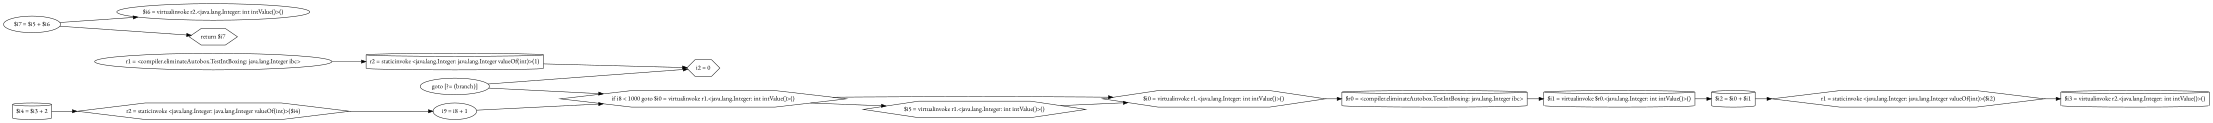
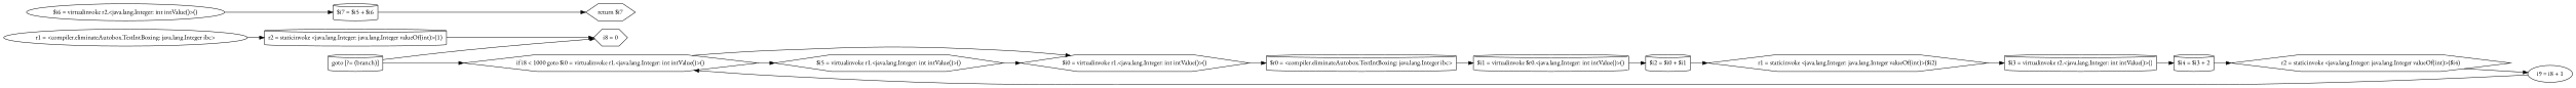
  digraph {
    fontname="EB Garamond"
    rankdir=LR
    node [fontname="EB Garamond" shape=cylinder]
    edge [fontname="EB Garamond"]
    "r1 = <compiler.eliminateAutobox.TestIntBoxing: java.lang.Integer ibc>" [shape=ellipse]
    "r2 = staticinvoke <java.lang.Integer: java.lang.Integer valueOf(int)>(1)"
-   "i8 = 0" [shape=hexagon label="i2 = 0"]
-   "goto [?= (branch)]" [shape=ellipse]
+   "i8 = 0" [shape=hexagon]
+   "goto [?= (branch)]"
    "if i8 < 1000 goto $i0 = virtualinvoke r1.<java.lang.Integer: int intValue()>()" [shape=hexagon]
    "$i0 = virtualinvoke r1.<java.lang.Integer: int intValue()>()" [shape=hexagon]
    "$i5 = virtualinvoke r1.<java.lang.Integer: int intValue()>()" [shape=hexagon]
    "$r0 = <compiler.eliminateAutobox.TestIntBoxing: java.lang.Integer ibc>"
    "$i1 = virtualinvoke $r0.<java.lang.Integer: int intValue()>()"
    "$i2 = $i0 + $i1"
    "r1 = staticinvoke <java.lang.Integer: java.lang.Integer valueOf(int)>($i2)" [shape=hexagon]
    "$i3 = virtualinvoke r2.<java.lang.Integer: int intValue()>()"
    "$i4 = $i3 + 2"
    "r2 = staticinvoke <java.lang.Integer: java.lang.Integer valueOf(int)>($i4)" [shape=hexagon]
    n15 [label="i9 = i8 + 1" shape=ellipse]
    "$i6 = virtualinvoke r2.<java.lang.Integer: int intValue()>()" [shape=ellipse]
-   "$i7 = $i5 + $i6" [shape=ellipse]
+   "$i7 = $i5 + $i6"
    "return $i7" [shape=hexagon]
    "r1 = <compiler.eliminateAutobox.TestIntBoxing: java.lang.Integer ibc>" -> "r2 = staticinvoke <java.lang.Integer: java.lang.Integer valueOf(int)>(1)"
    "r2 = staticinvoke <java.lang.Integer: java.lang.Integer valueOf(int)>(1)" -> "i8 = 0"
    "goto [?= (branch)]" -> "i8 = 0"
    "goto [?= (branch)]" -> "if i8 < 1000 goto $i0 = virtualinvoke r1.<java.lang.Integer: int intValue()>()"
    "if i8 < 1000 goto $i0 = virtualinvoke r1.<java.lang.Integer: int intValue()>()" -> "$i0 = virtualinvoke r1.<java.lang.Integer: int intValue()>()"
    "if i8 < 1000 goto $i0 = virtualinvoke r1.<java.lang.Integer: int intValue()>()" -> "$i5 = virtualinvoke r1.<java.lang.Integer: int intValue()>()"
    "$i0 = virtualinvoke r1.<java.lang.Integer: int intValue()>()" -> "$r0 = <compiler.eliminateAutobox.TestIntBoxing: java.lang.Integer ibc>"
    "$i5 = virtualinvoke r1.<java.lang.Integer: int intValue()>()" -> "$i0 = virtualinvoke r1.<java.lang.Integer: int intValue()>()"
    "$r0 = <compiler.eliminateAutobox.TestIntBoxing: java.lang.Integer ibc>" -> "$i1 = virtualinvoke $r0.<java.lang.Integer: int intValue()>()"
    "$i1 = virtualinvoke $r0.<java.lang.Integer: int intValue()>()" -> "$i2 = $i0 + $i1"
    "$i2 = $i0 + $i1" -> "r1 = staticinvoke <java.lang.Integer: java.lang.Integer valueOf(int)>($i2)"
    "r1 = staticinvoke <java.lang.Integer: java.lang.Integer valueOf(int)>($i2)" -> "$i3 = virtualinvoke r2.<java.lang.Integer: int intValue()>()"
+   "$i3 = virtualinvoke r2.<java.lang.Integer: int intValue()>()" -> "$i4 = $i3 + 2"
    "$i4 = $i3 + 2" -> "r2 = staticinvoke <java.lang.Integer: java.lang.Integer valueOf(int)>($i4)"
    "r2 = staticinvoke <java.lang.Integer: java.lang.Integer valueOf(int)>($i4)" -> n15
    n15 -> "if i8 < 1000 goto $i0 = virtualinvoke r1.<java.lang.Integer: int intValue()>()"
-   "$i7 = $i5 + $i6" -> "$i6 = virtualinvoke r2.<java.lang.Integer: int intValue()>()"
+   "$i6 = virtualinvoke r2.<java.lang.Integer: int intValue()>()" -> "$i7 = $i5 + $i6"
    "$i7 = $i5 + $i6" -> "return $i7"
  }
